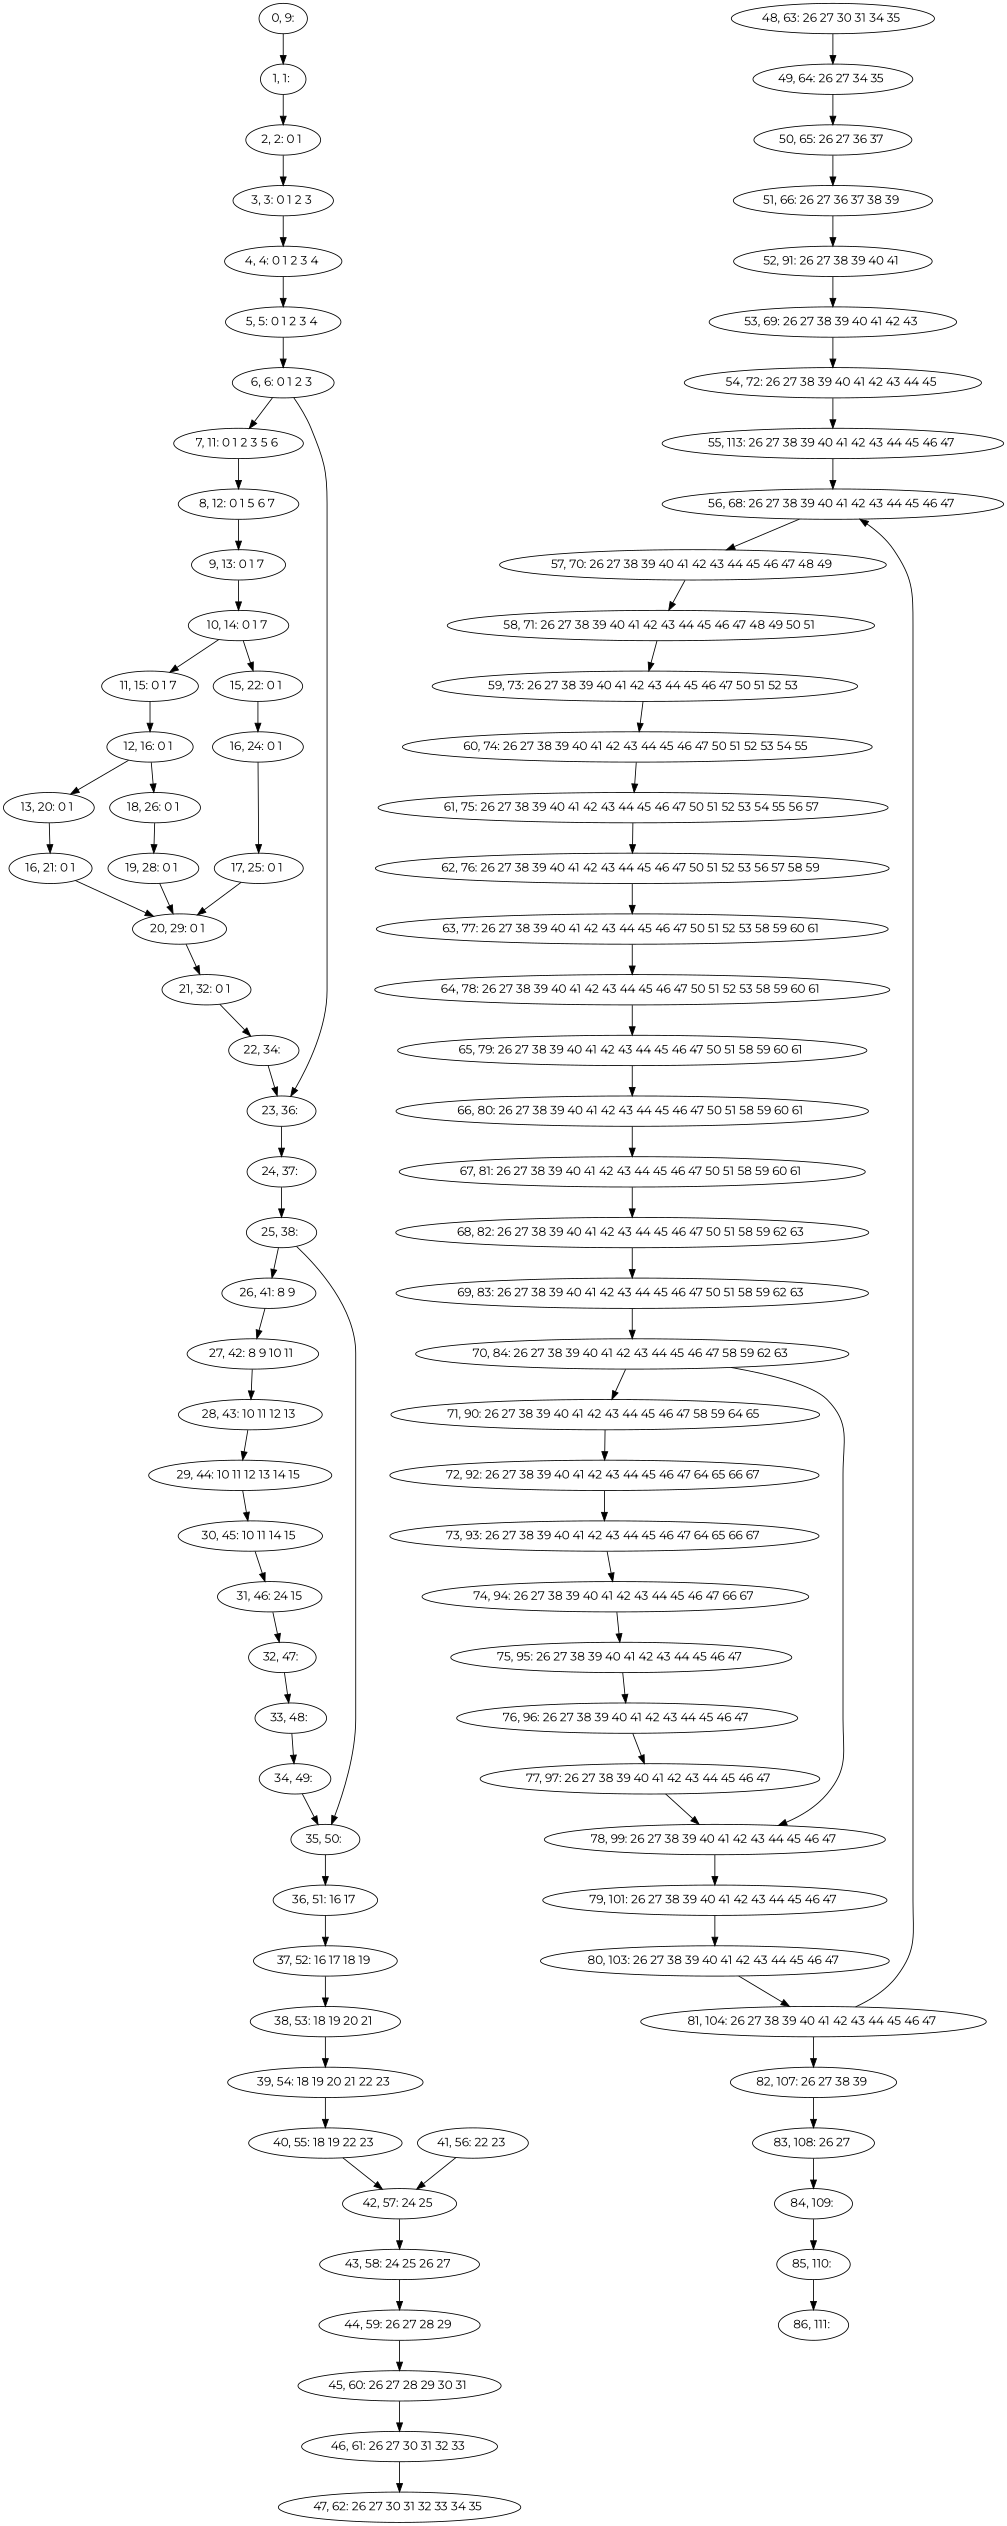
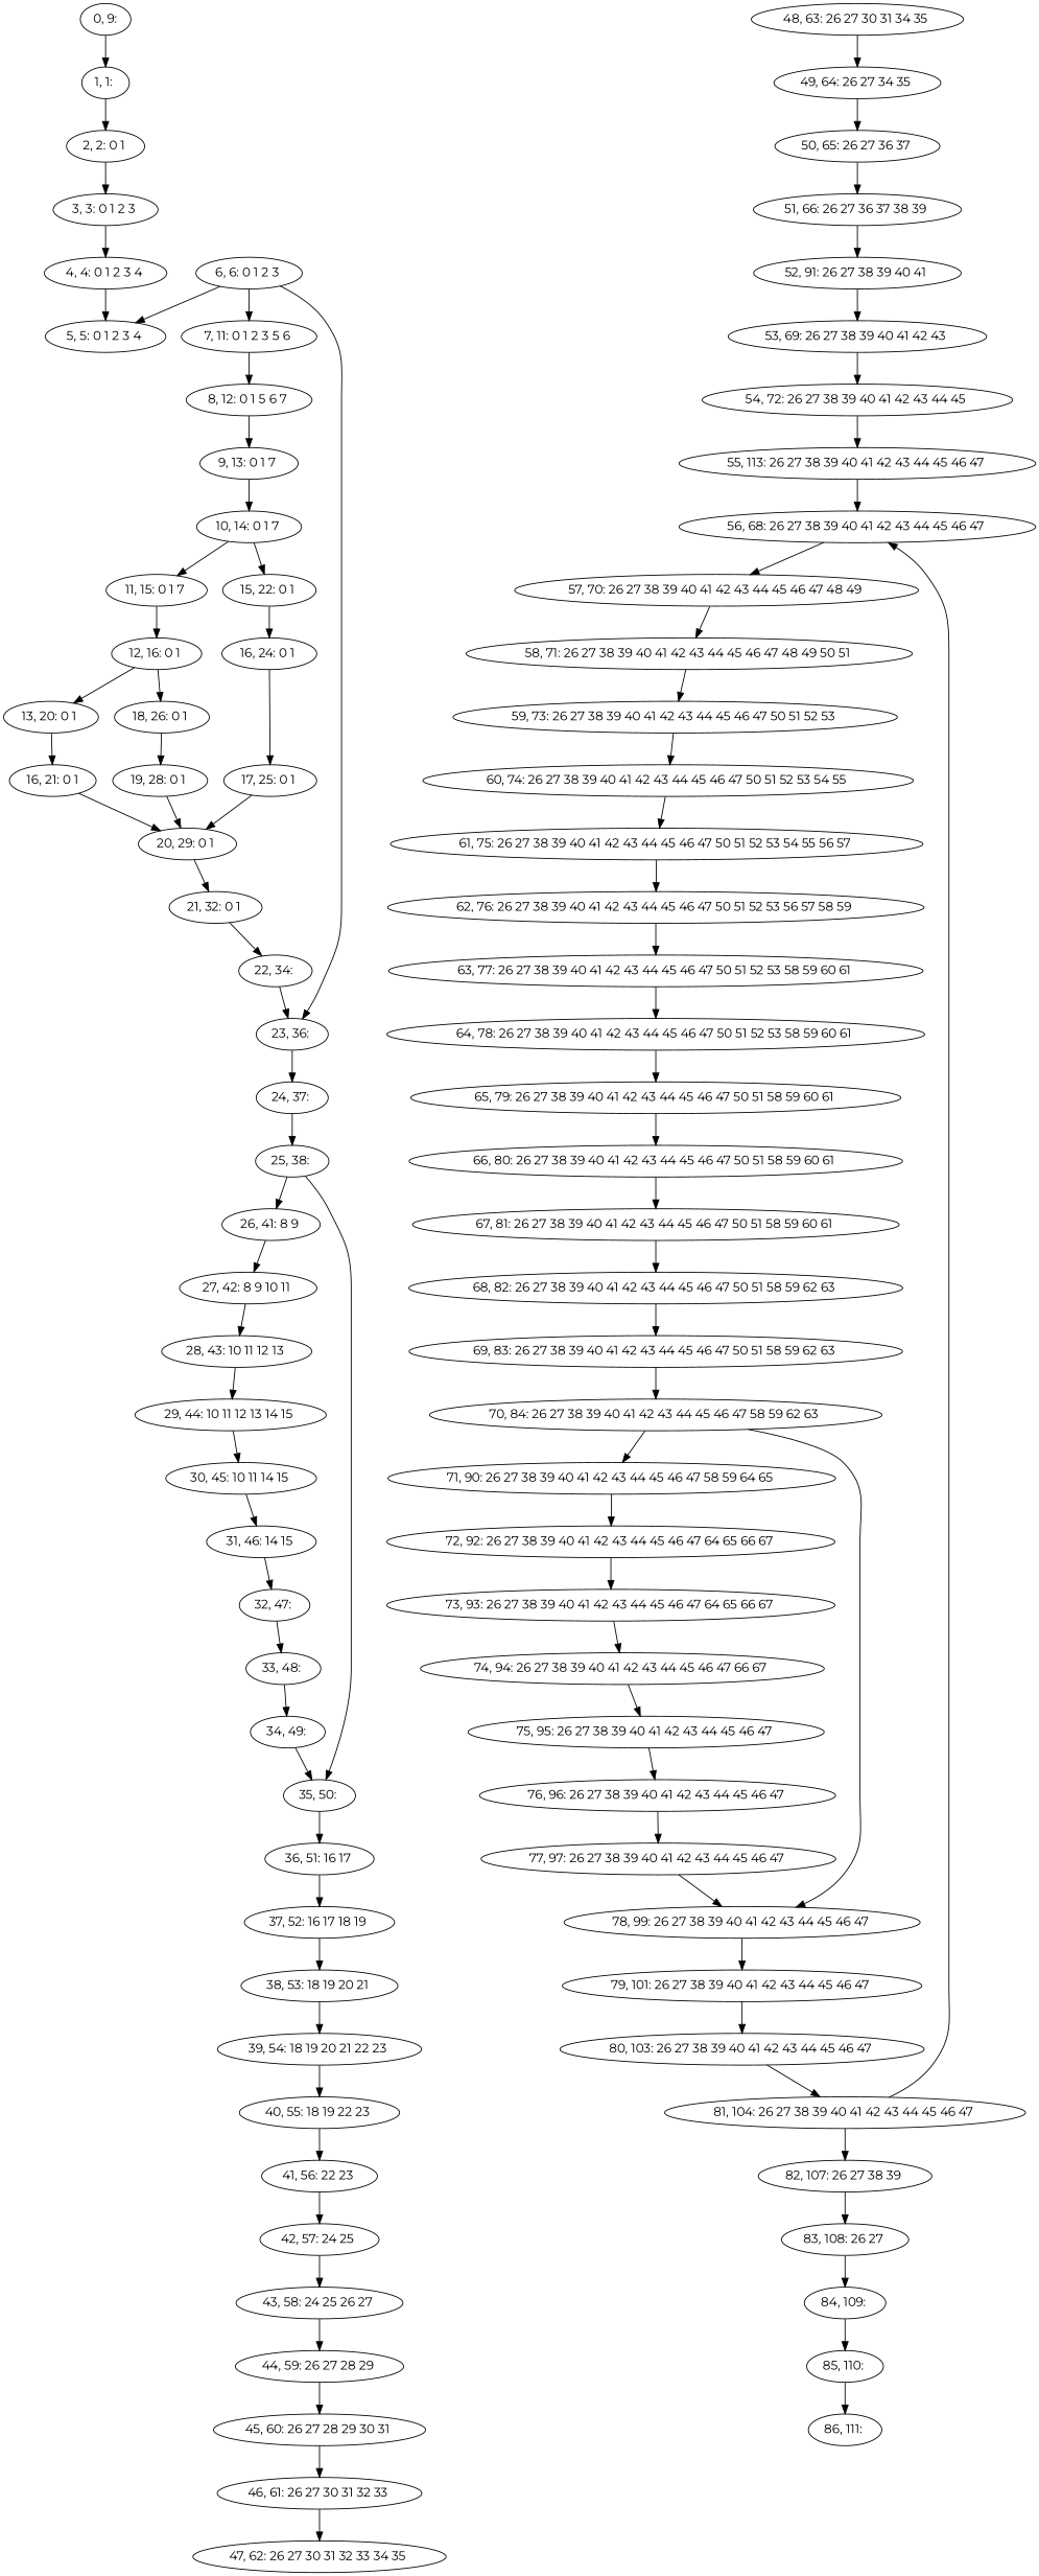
  digraph {
    fontname=Montserrat
    node [fontname=Montserrat]
    edge [fontname=Montserrat]
    n1 [label="0, 9:"]
    n2 [label="1, 1: "]
    n3 [label="2, 2: 0 1 "]
    n4 [label="3, 3: 0 1 2 3 "]
    n5 [label="4, 4: 0 1 2 3 4 "]
    n6 [label="5, 5: 0 1 2 3 4 "]
    n7 [label="6, 6: 0 1 2 3 "]
    n8 [label="7, 11: 0 1 2 3 5 6 "]
    n9 [label="23, 36: "]
    n10 [label="8, 12: 0 1 5 6 7 "]
    n11 [label="24, 37: "]
    n12 [label="9, 13: 0 1 7 "]
    n13 [label="10, 14: 0 1 7 "]
    n14 [label="11, 15: 0 1 7 "]
    n15 [label="15, 22: 0 1 "]
    n16 [label="12, 16: 0 1 "]
    n17 [label="16, 24: 0 1 "]
    n18 [label="13, 20: 0 1 "]
    n19 [label="18, 26: 0 1 "]
    n20 [label="16, 21: 0 1"]
    n21 [label="19, 28: 0 1 "]
    n22 [label="20, 29: 0 1 "]
    n23 [label="21, 32: 0 1 "]
    n24 [label="17, 25: 0 1 "]
    n25 [label="22, 34: "]
    n26 [label="25, 38: "]
    n27 [label="26, 41: 8 9 "]
    n28 [label="35, 50: "]
    n29 [label="27, 42: 8 9 10 11 "]
    n30 [label="36, 51: 16 17 "]
    n31 [label="28, 43: 10 11 12 13 "]
    n32 [label="29, 44: 10 11 12 13 14 15 "]
    n33 [label="30, 45: 10 11 14 15 "]
-   n34 [label="31, 46: 24 15"]
+   n34 [label="31, 46: 14 15 "]
    n35 [label="32, 47: "]
    n36 [label="33, 48: "]
    n37 [label="34, 49: "]
    n38 [label="37, 52: 16 17 18 19 "]
    n39 [label="38, 53: 18 19 20 21 "]
    n40 [label="39, 54: 18 19 20 21 22 23 "]
    n41 [label="40, 55: 18 19 22 23 "]
    n42 [label="41, 56: 22 23 "]
    n43 [label="42, 57: 24 25 "]
    n44 [label="43, 58: 24 25 26 27 "]
    n45 [label="44, 59: 26 27 28 29 "]
    n46 [label="45, 60: 26 27 28 29 30 31 "]
    n47 [label="46, 61: 26 27 30 31 32 33 "]
    n48 [label="47, 62: 26 27 30 31 32 33 34 35 "]
    n49 [label="48, 63: 26 27 30 31 34 35 "]
    n50 [label="49, 64: 26 27 34 35 "]
    n51 [label="50, 65: 26 27 36 37 "]
    n52 [label="51, 66: 26 27 36 37 38 39 "]
    n53 [label="52, 91: 26 27 38 39 40 41 "]
    n54 [label="53, 69: 26 27 38 39 40 41 42 43 "]
    n55 [label="54, 72: 26 27 38 39 40 41 42 43 44 45 "]
    n56 [label="55, 113: 26 27 38 39 40 41 42 43 44 45 46 47 "]
    n57 [label="56, 68: 26 27 38 39 40 41 42 43 44 45 46 47 "]
    n58 [label="57, 70: 26 27 38 39 40 41 42 43 44 45 46 47 48 49 "]
    n59 [label="58, 71: 26 27 38 39 40 41 42 43 44 45 46 47 48 49 50 51 "]
    n60 [label="59, 73: 26 27 38 39 40 41 42 43 44 45 46 47 50 51 52 53 "]
    n61 [label="60, 74: 26 27 38 39 40 41 42 43 44 45 46 47 50 51 52 53 54 55 "]
    n62 [label="61, 75: 26 27 38 39 40 41 42 43 44 45 46 47 50 51 52 53 54 55 56 57 "]
    n63 [label="62, 76: 26 27 38 39 40 41 42 43 44 45 46 47 50 51 52 53 56 57 58 59 "]
    n64 [label="63, 77: 26 27 38 39 40 41 42 43 44 45 46 47 50 51 52 53 58 59 60 61 "]
    n65 [label="64, 78: 26 27 38 39 40 41 42 43 44 45 46 47 50 51 52 53 58 59 60 61 "]
    n66 [label="65, 79: 26 27 38 39 40 41 42 43 44 45 46 47 50 51 58 59 60 61 "]
    n67 [label="66, 80: 26 27 38 39 40 41 42 43 44 45 46 47 50 51 58 59 60 61 "]
    n68 [label="67, 81: 26 27 38 39 40 41 42 43 44 45 46 47 50 51 58 59 60 61 "]
    n69 [label="68, 82: 26 27 38 39 40 41 42 43 44 45 46 47 50 51 58 59 62 63 "]
    n70 [label="69, 83: 26 27 38 39 40 41 42 43 44 45 46 47 50 51 58 59 62 63 "]
    n71 [label="70, 84: 26 27 38 39 40 41 42 43 44 45 46 47 58 59 62 63 "]
    n72 [label="71, 90: 26 27 38 39 40 41 42 43 44 45 46 47 58 59 64 65 "]
    n73 [label="78, 99: 26 27 38 39 40 41 42 43 44 45 46 47 "]
    n74 [label="72, 92: 26 27 38 39 40 41 42 43 44 45 46 47 64 65 66 67 "]
    n75 [label="79, 101: 26 27 38 39 40 41 42 43 44 45 46 47 "]
    n76 [label="73, 93: 26 27 38 39 40 41 42 43 44 45 46 47 64 65 66 67 "]
    n77 [label="74, 94: 26 27 38 39 40 41 42 43 44 45 46 47 66 67 "]
    n78 [label="75, 95: 26 27 38 39 40 41 42 43 44 45 46 47 "]
    n79 [label="76, 96: 26 27 38 39 40 41 42 43 44 45 46 47 "]
    n80 [label="77, 97: 26 27 38 39 40 41 42 43 44 45 46 47 "]
    n81 [label="80, 103: 26 27 38 39 40 41 42 43 44 45 46 47 "]
    n82 [label="81, 104: 26 27 38 39 40 41 42 43 44 45 46 47 "]
    n83 [label="82, 107: 26 27 38 39 "]
    n84 [label="83, 108: 26 27 "]
    n85 [label="84, 109: "]
    n86 [label="85, 110: "]
    n87 [label="86, 111: "]
    n1 -> n2
    n2 -> n3
    n3 -> n4
    n4 -> n5
    n5 -> n6
-   n6 -> n7
+   n7 -> n6
    n7 -> n8
    n7 -> n9
    n8 -> n10
    n9 -> n11
    n10 -> n12
    n11 -> n26
    n12 -> n13
    n13 -> n14
    n13 -> n15
    n14 -> n16
    n15 -> n17
    n16 -> n18
    n16 -> n19
    n17 -> n24
    n18 -> n20
    n19 -> n21
    n20 -> n22
    n21 -> n22
    n22 -> n23
    n23 -> n25
    n24 -> n22
    n25 -> n9
    n26 -> n27
    n26 -> n28
    n27 -> n29
    n28 -> n30
    n29 -> n31
    n30 -> n38
    n31 -> n32
    n32 -> n33
    n33 -> n34
    n34 -> n35
    n35 -> n36
    n36 -> n37
    n37 -> n28
    n38 -> n39
    n39 -> n40
    n40 -> n41
-   n41 -> n43
+   n41 -> n42
    n42 -> n43
    n43 -> n44
    n44 -> n45
    n45 -> n46
    n46 -> n47
    n47 -> n48
    n49 -> n50
    n50 -> n51
    n51 -> n52
    n52 -> n53
    n53 -> n54
    n54 -> n55
    n55 -> n56
    n56 -> n57
    n57 -> n58
    n58 -> n59
    n59 -> n60
    n60 -> n61
    n61 -> n62
    n62 -> n63
    n63 -> n64
    n64 -> n65
    n65 -> n66
    n66 -> n67
    n67 -> n68
    n68 -> n69
    n69 -> n70
    n70 -> n71
    n71 -> n72
    n71 -> n73
    n72 -> n74
    n73 -> n75
    n74 -> n76
    n75 -> n81
    n76 -> n77
    n77 -> n78
    n78 -> n79
    n79 -> n80
    n80 -> n73
    n81 -> n82
    n82 -> n57
    n82 -> n83
    n83 -> n84
    n84 -> n85
    n85 -> n86
    n86 -> n87
  }
